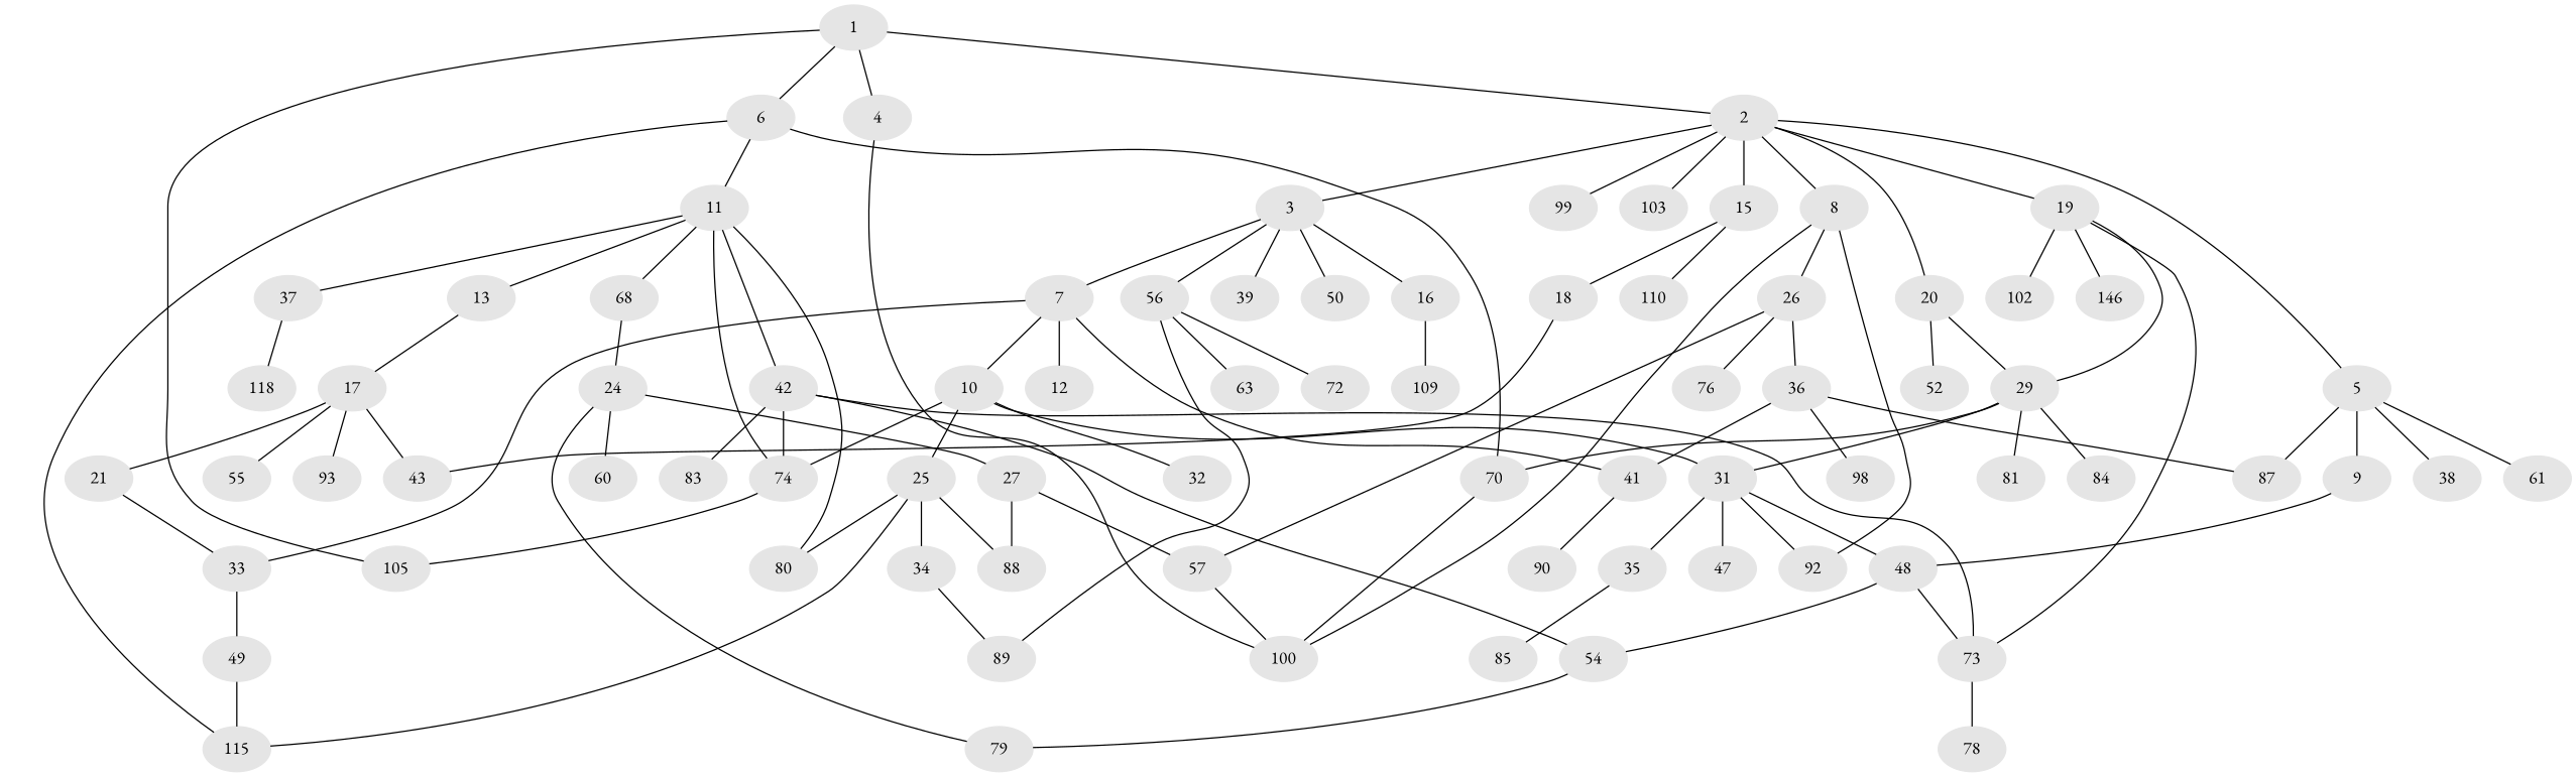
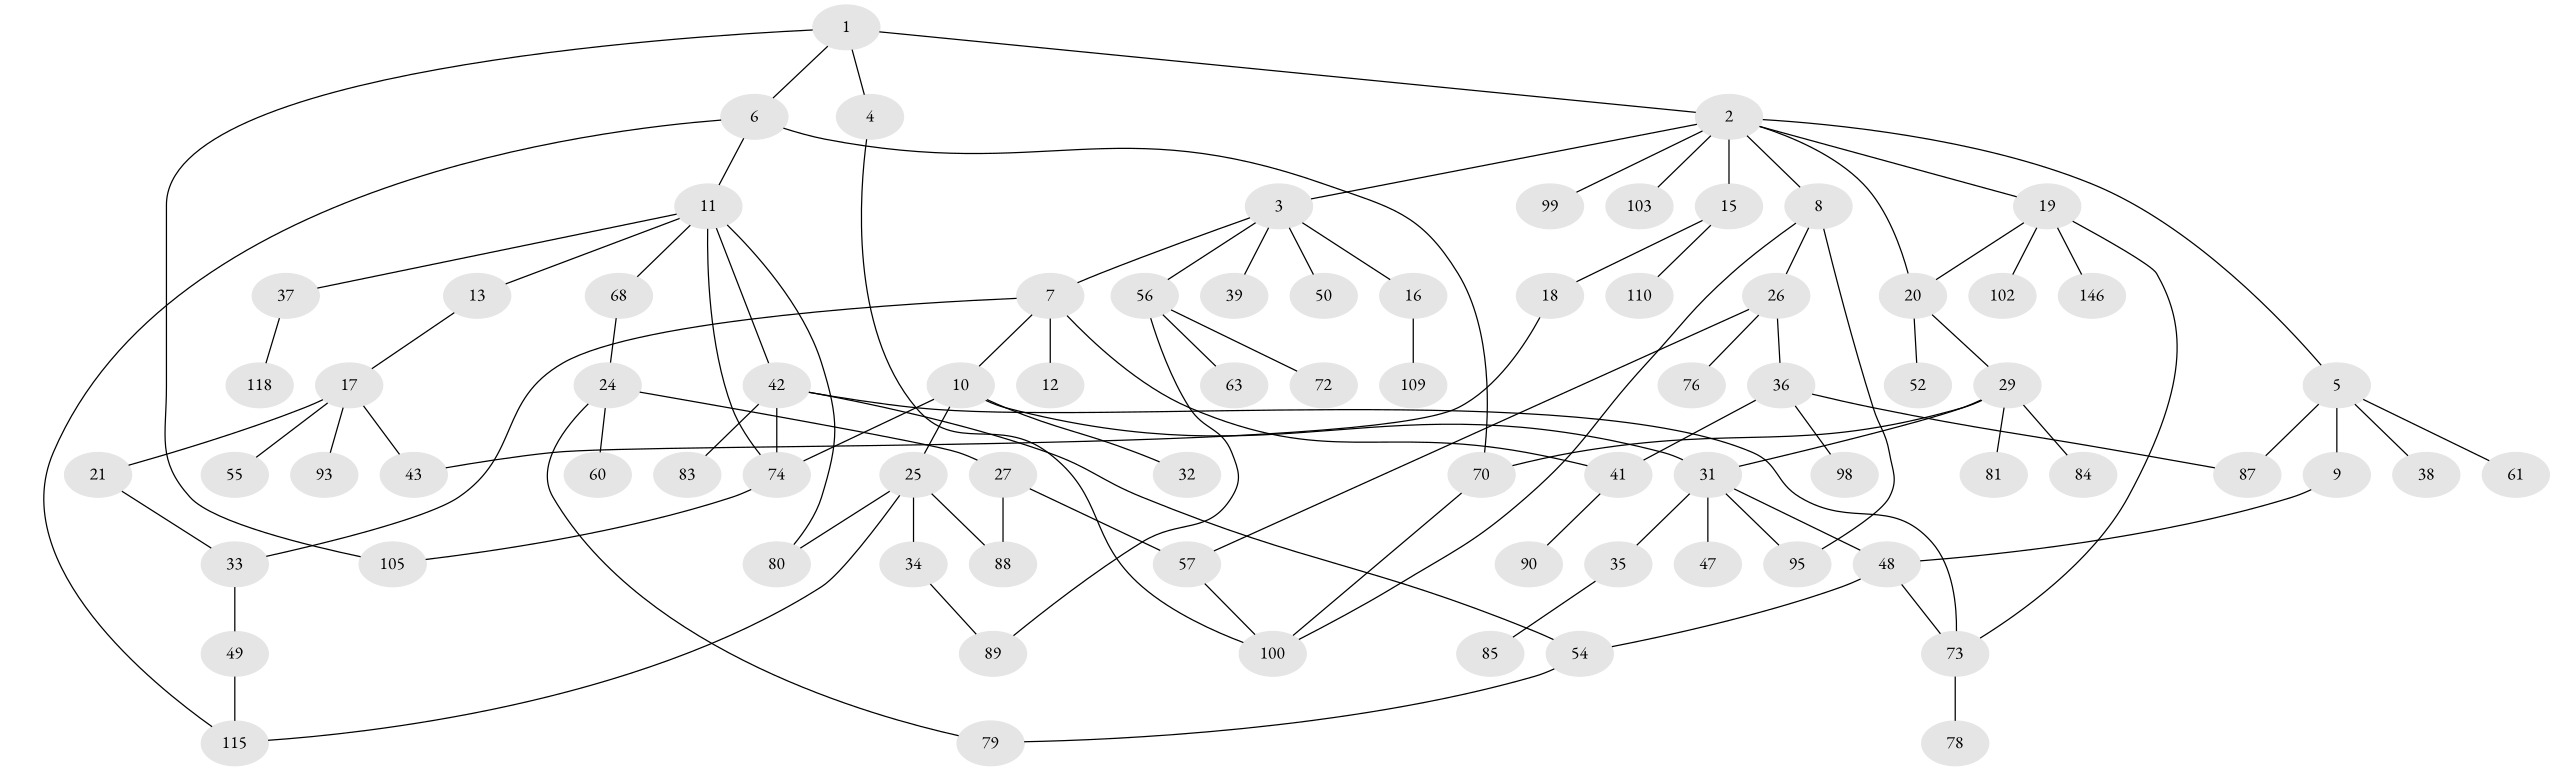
  graph {
    fontname="EB Garamond"
    node [color=gray90 fontname="EB Garamond" style=filled]
    edge [fontname="EB Garamond"]
    1 [super="+44"]
    2 [super="+51"]
    4 [super="+91"]
    6
    105
    3 [super="+53"]
    5 [super="+22"]
    8 [super="+71"]
    15 [super="+30"]
    19 [super="+46"]
    20
    99
    103
    100 [super="+108"]
    11 [super="+14"]
    70 [super="+75"]
    115
    7 [super="+101"]
    16 [super="+107"]
    39
    50
    56
    9
    38
    61
    87 [super="+111"]
    26
-   95 [label=92]
+   95
    18
    110
    29 [super="+82"]
    73 [super="+77"]
    102
    n34 [label=146 super="+117"]
    52
    10 [super="+69"]
    12
    33
    41 [super="+67"]
    109
    89
    63
    72
    48 [super="+86"]
    74 [super="+92"]
    13
    37 [super="+96"]
    42 [super="+66"]
    68
    80
    25 [super="+28"]
    31 [super="+40"]
    32
    49 [super="+94"]
    90
    36 [super="+114"]
    57 [super="+64"]
    76
    54
    34
    88 [super="+112"]
    35
    47
    17 [super="+65"]
    118
    83 [super="+113"]
    24 [super="+45"]
    21 [super="+59"]
    43 [super="+58"]
    55
    93
    27
    60
    79
    81
    84
    78 [super="+97"]
    98 [super="+106"]
    85
    1 -- 2
    1 -- 4
    1 -- 6
    1 -- 105
    2 -- 3
    2 -- 5
    2 -- 8
    2 -- 15
    2 -- 19
    2 -- 20
    2 -- 99
    2 -- 103
    4 -- 100
    6 -- 11
    6 -- 70
    6 -- 115
    3 -- 7
    3 -- 16
    3 -- 39
    3 -- 50
    3 -- 56
    5 -- 9
    5 -- 38
    5 -- 61
    5 -- 87
    8 -- 100
    8 -- 26
    8 -- 95
    15 -- 18
    15 -- 110
-   19 -- 29
+   19 -- 20
    19 -- 73
    19 -- 102
    19 -- n34
    20 -- 29
    20 -- 52
    11 -- 74
    11 -- 13
    11 -- 37
    11 -- 42
    11 -- 68
    11 -- 80
    70 -- 100
    7 -- 10
    7 -- 12
    7 -- 33
    7 -- 41
    16 -- 109
    56 -- 89
    56 -- 63
    56 -- 72
    9 -- 48
    26 -- 36
    26 -- 57
    26 -- 76
    18 -- 43
    29 -- 70
    29 -- 31
    29 -- 81
    29 -- 84
    73 -- 78
    10 -- 74
    10 -- 25
    10 -- 31
    10 -- 32
    33 -- 49
    41 -- 90
    48 -- 73
    48 -- 54
    74 -- 105
    13 -- 17
    37 -- 118
    42 -- 73
    42 -- 74
    42 -- 54
    42 -- 83
    68 -- 24
    25 -- 115
    25 -- 80
    25 -- 34
    25 -- 88
    31 -- 95
    31 -- 48
    31 -- 35
    31 -- 47
    49 -- 115
    36 -- 87
    36 -- 41
    36 -- 98
    57 -- 100
    54 -- 79
    34 -- 89
    35 -- 85
    17 -- 21
    17 -- 43
    17 -- 55
    17 -- 93
    24 -- 27
    24 -- 60
    24 -- 79
    21 -- 33
    27 -- 57
    27 -- 88
  }
